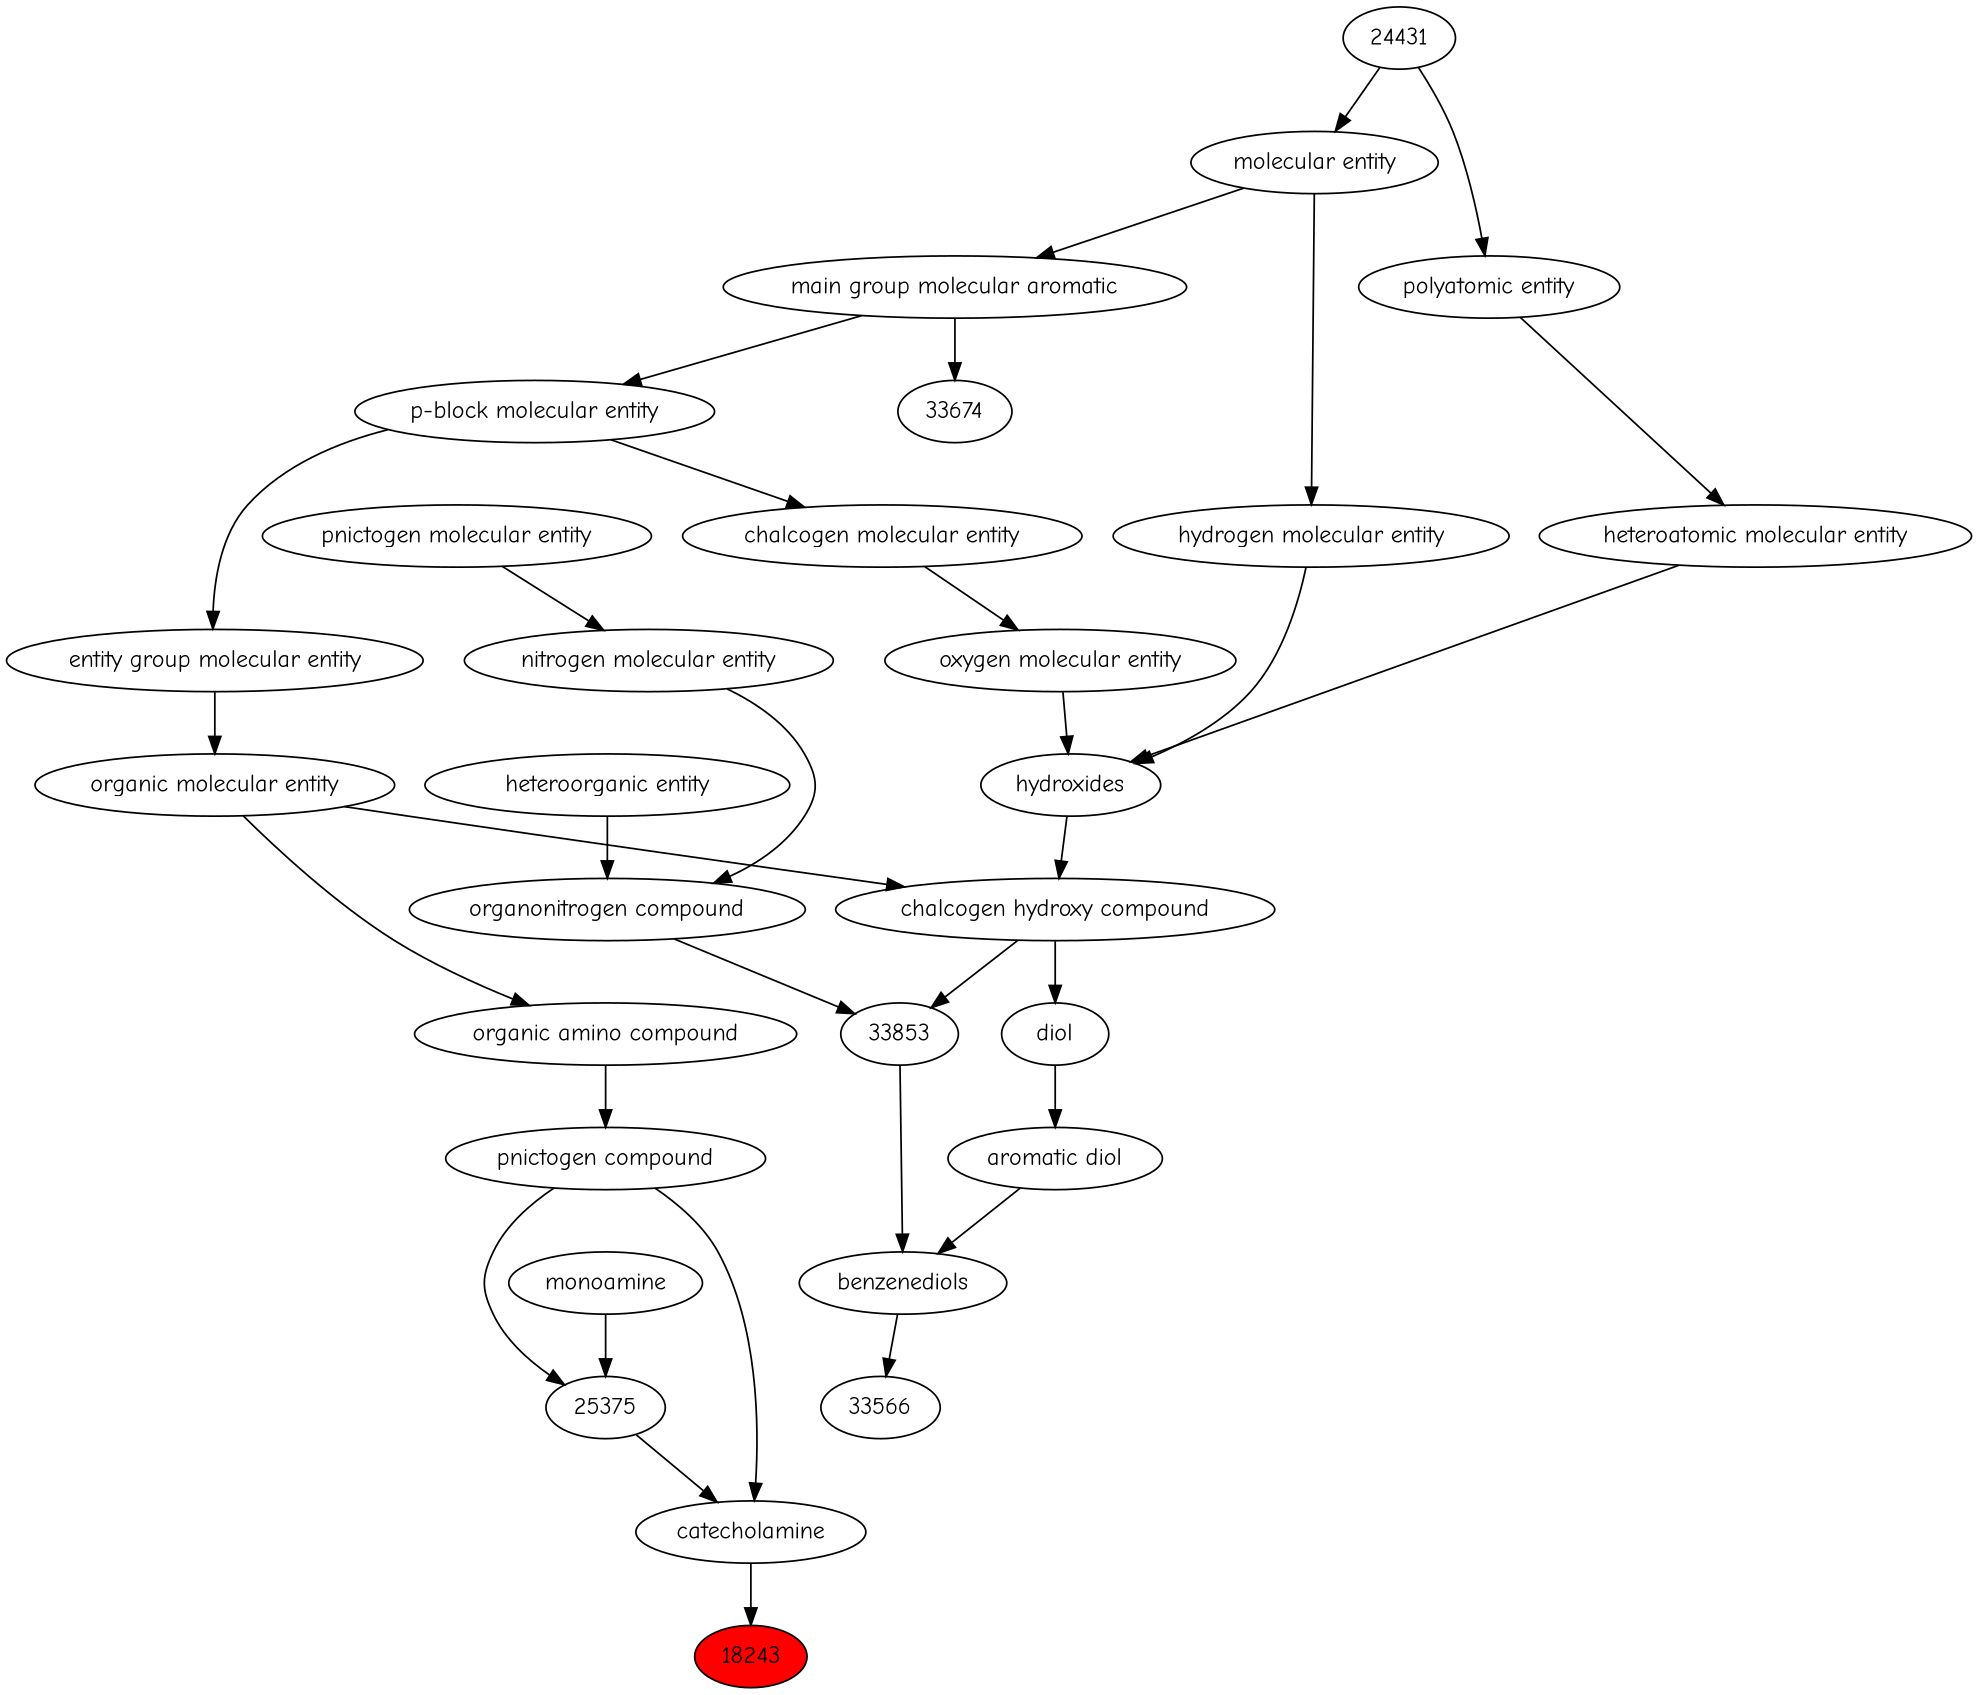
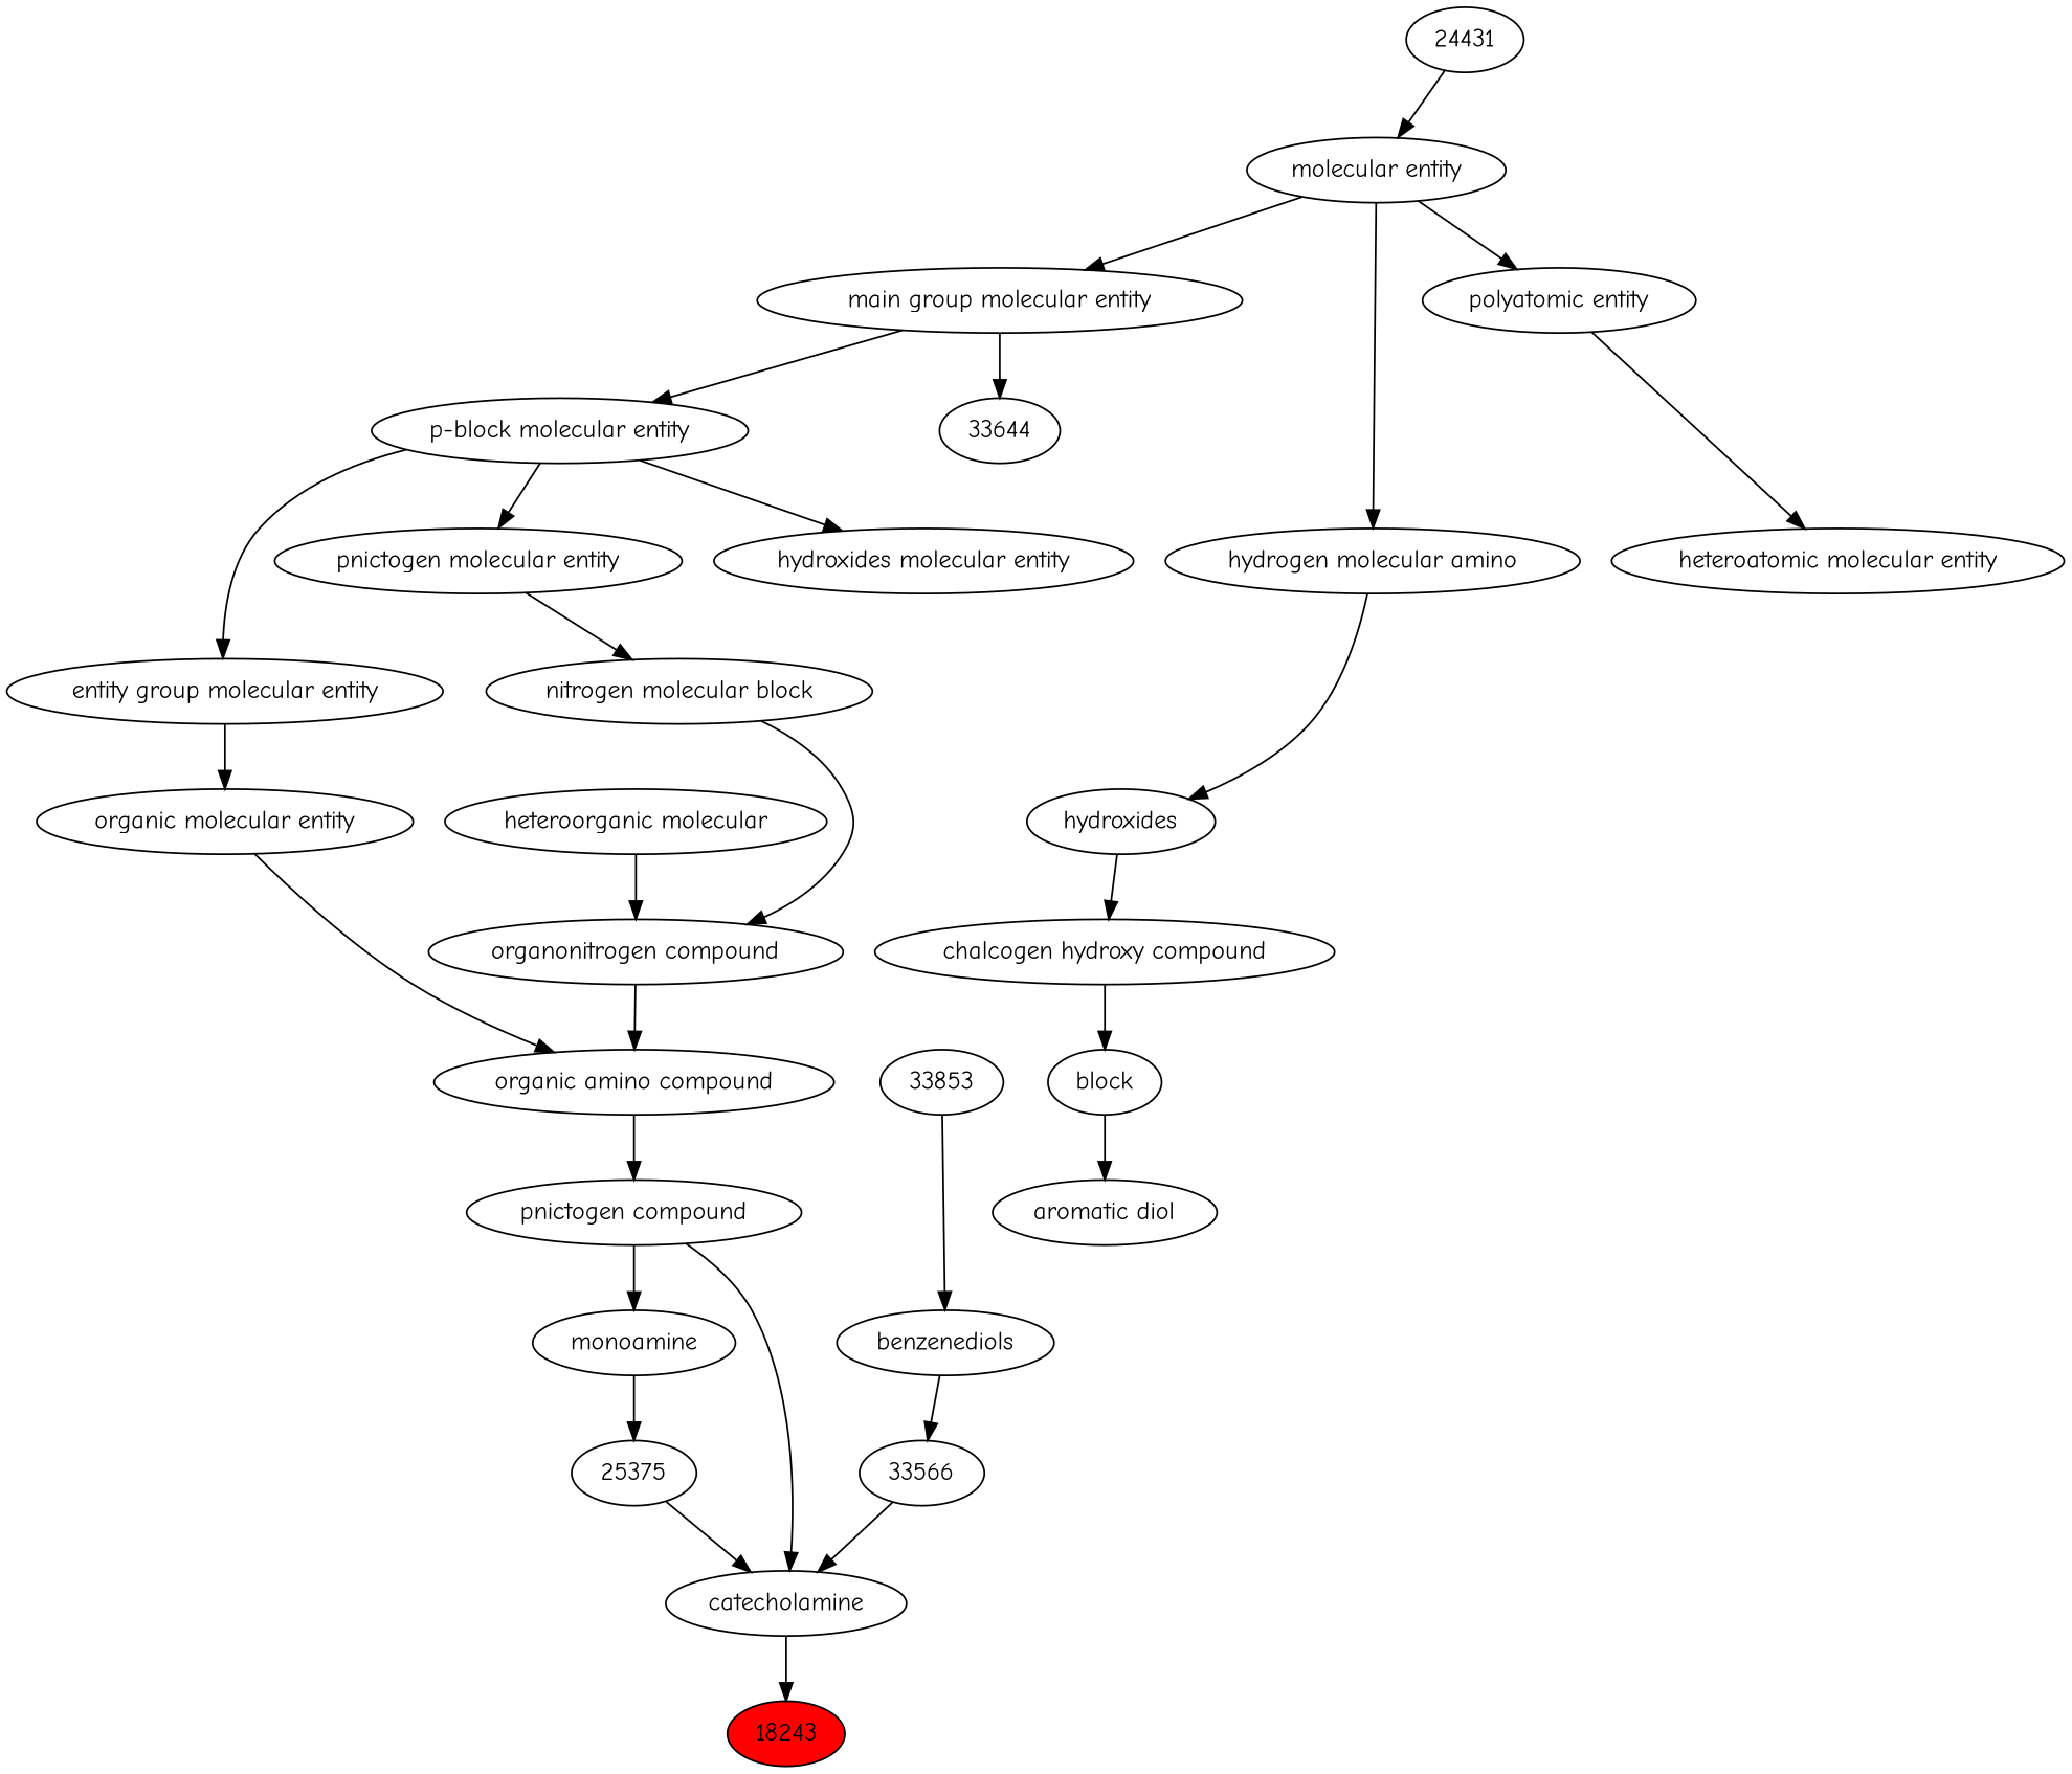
  digraph {
    fontname="Comic Neue"
    node [fontname="Comic Neue"]
    edge [fontname="Comic Neue"]
    n1 [fillcolor=red label=18243 style=filled]
    n2 [label=catecholamine]
    n3 [label=25375]
    n4 [label=33566]
    n5 [label="pnictogen compound"]
    n6 [label=monoamine]
    n7 [label=benzenediols]
    n8 [label="organic amino compound"]
    n9 [label=33853]
    n10 [label="aromatic diol"]
    n11 [label="organic molecular entity"]
    n12 [label="chalcogen hydroxy compound"]
-   n13 [label=diol]
-   n14 [label="heteroorganic entity"]
+   n13 [label=block]
+   n14 [label="heteroorganic molecular"]
    n15 [label="organonitrogen compound"]
    n16 [label="entity group molecular entity"]
-   n17 [label="nitrogen molecular entity"]
+   n17 [label="nitrogen molecular block"]
    n18 [label=hydroxides]
    n19 [label="p-block molecular entity"]
    n20 [label="pnictogen molecular entity"]
-   n21 [label="chalcogen molecular entity"]
-   n22 [label="oxygen molecular entity"]
-   n23 [label="hydrogen molecular entity"]
+   n21 [label="hydroxides molecular entity"]
+   n23 [label="hydrogen molecular amino"]
    n24 [label="heteroatomic molecular entity"]
-   n25 [label="main group molecular aromatic"]
-   n26 [label=33674]
+   n25 [label="main group molecular entity"]
+   n26 [label=33644]
    n27 [label="polyatomic entity"]
    n28 [label="molecular entity"]
    n29 [label=24431]
    n2 -> n1
    n3 -> n2
+   n4 -> n2
    n5 -> n2
-   n5 -> n3
+   n5 -> n6
    n6 -> n3
    n7 -> n4
    n8 -> n5
    n9 -> n7
-   n10 -> n7
    n11 -> n8
-   n11 -> n12
-   n12 -> n9
    n12 -> n13
    n13 -> n10
    n14 -> n15
-   n15 -> n9
+   n15 -> n8
    n16 -> n11
    n17 -> n15
    n18 -> n12
    n19 -> n16
+   n19 -> n20
    n19 -> n21
    n20 -> n17
-   n21 -> n22
-   n22 -> n18
    n23 -> n18
-   n24 -> n18
    n25 -> n19
    n25 -> n26
    n27 -> n24
    n28 -> n23
    n28 -> n25
-   n29 -> n27
+   n28 -> n27
    n29 -> n28
  }
